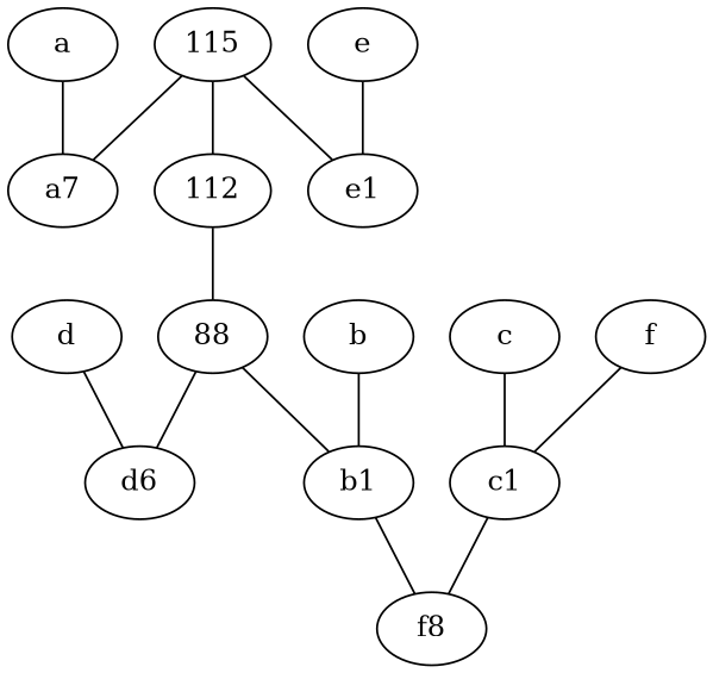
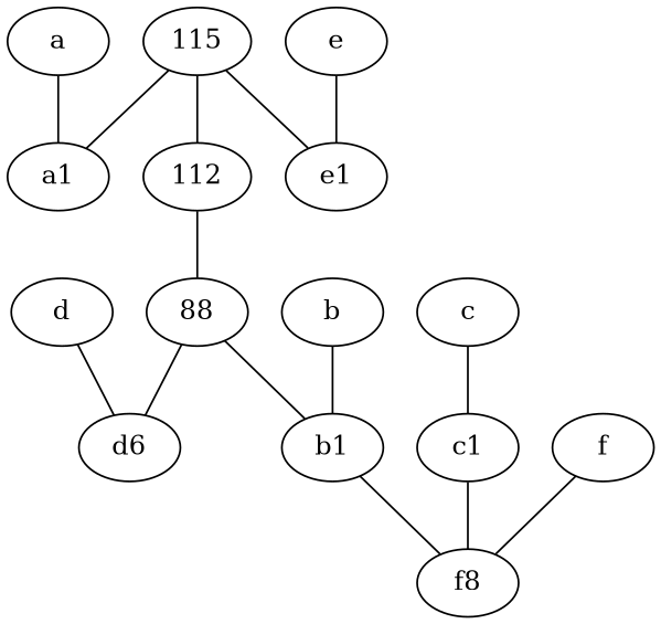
  graph {
    node [labelfontsize=50]
    n1 [label=f8]
    b1
    n3 [label=115]
-   a1 [label=a7]
+   a1
    e1
    n6 [label=112]
    88
    n8 [label=d6]
    b
    c1
    a
    c
    e
    d
    f
    b1 -- n1
    n3 -- a1
    n3 -- e1
    n3 -- n6
    n6 -- 88
    88 -- b1
    88 -- n8
    b -- b1
    c1 -- n1
    a -- a1
    c -- c1
    e -- e1
    d -- n8
-   f -- c1
+   f -- n1
  }
